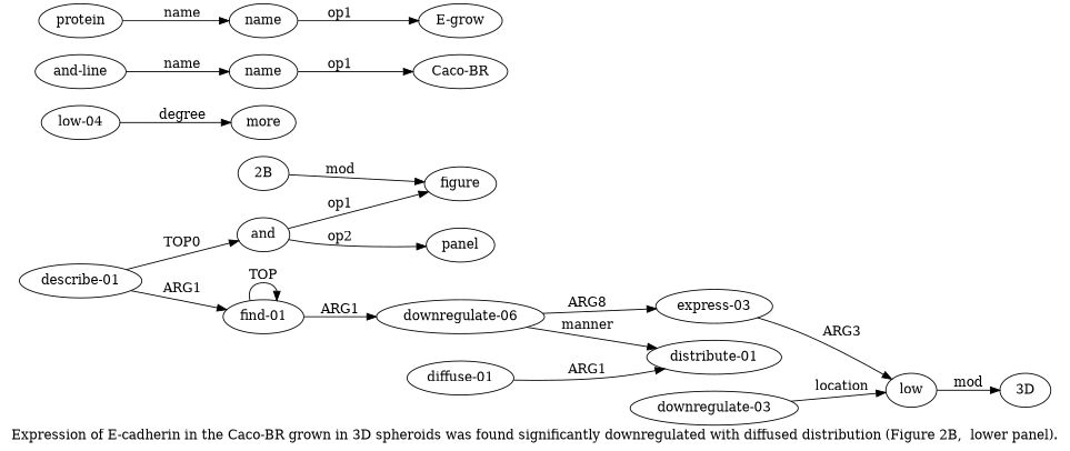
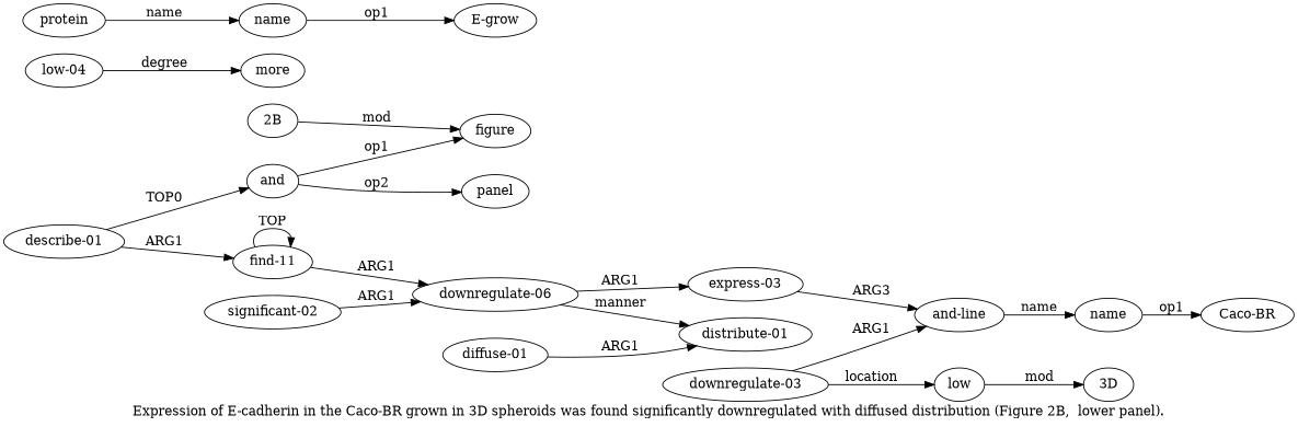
  digraph {
    label="Expression of E-cadherin in the Caco-BR grown in 3D spheroids was found significantly downregulated with diffused distribution (Figure 2B,  lower panel)."
    rankdir=LR
    node [color=black gold_ind=-1 gold_label=name test_ind=-1 test_label=name]
    edge [color=black gold_label=ARG1 test_label=ARG1]
    n1 [gold_label="2B" label="2B" test_label="2B"]
    n2 [gold_ind=15 gold_label=figure label=figure test_ind=15 test_label=figure]
    n3 [gold_ind=14 gold_label=and label=and test_ind=14 test_label=and]
    n4 [gold_ind=16 gold_label=panel label=panel test_ind=16 test_label=panel]
    n5 [gold_ind=17 gold_label="low-04" label="low-04" test_ind=17 test_label="low-04"]
    n6 [gold_ind=18 gold_label=more label=more test_ind=18 test_label=more]
    n7 [gold_ind=11 gold_label="diffuse-01" label="diffuse-01" test_ind=11 test_label="diffuse-01"]
    n8 [gold_ind=10 gold_label="distribute-01" label="distribute-01" test_ind=10 test_label="distribute-01"]
    n9 [gold_ind=13 gold_label="describe-01" label="describe-01" test_ind=13 test_label="describe-01"]
-   n10 [gold_ind=0 gold_label="find-01" label="find-01" test_ind=0 test_label="find-01"]
+   n10 [gold_ind=0 gold_label="find-01" label="find-11" test_ind=0 test_label="find-01"]
    n11 [gold_ind=1 gold_label="downregulate-01" label="downregulate-06" test_ind=1 test_label="downregulate-01"]
    n12 [gold_ind=2 gold_label="express-03" label="express-03" test_ind=2 test_label="express-03"]
+   n13 [gold_ind=12 gold_label="significant-02" label="significant-02" test_ind=12 test_label="significant-02"]
    n14 [gold_ind=5 gold_label="cell-line" label="and-line" test_ind=5 test_label="cell-line"]
    n15 [gold_label="Caco-BR" label="Caco-BR" test_label="Caco-BR"]
    n16 [gold_ind=3 gold_label=protein label=protein test_ind=3 test_label=protein]
    n17 [gold_ind=4 label=name test_ind=4]
    n18 [gold_ind=6 label=name test_ind=6]
    n19 [gold_label="E-cadherin" label="E-grow" test_label="E-cadherin"]
    n20 [gold_ind=7 gold_label="grow-03" label="downregulate-03" test_ind=7 test_label="grow-03"]
    n21 [gold_ind=8 gold_label=spheroid label=low test_ind=8 test_label=spheroid]
    n22 [gold_ind=9 gold_label="3D" label="3D" test_ind=9 test_label="3D"]
    n1 -> n2 [gold_label=mod label=mod test_label=mod]
    n3 -> n2 [gold_label=op1 label=op1 test_label=op1]
    n3 -> n4 [gold_label=op2 label=op2 test_label=op2]
    n5 -> n6 [gold_label=degree label=degree test_label=degree]
    n7 -> n8 [label=ARG1]
    n9 -> n3 [gold_label=ARG0 label=TOP0 test_label=ARG0]
    n9 -> n10 [label=ARG1]
    n10 -> n10 [gold_label=TOP label=TOP test_label=TOP]
    n10 -> n11 [label=ARG1]
    n11 -> n8 [gold_label=manner label=manner test_label=manner]
-   n11 -> n12 [label=ARG8]
-   n12 -> n21 [gold_label=ARG3 label=ARG3 test_label=ARG3]
+   n11 -> n12 [label=ARG1]
+   n12 -> n14 [gold_label=ARG3 label=ARG3 test_label=ARG3]
+   n13 -> n11 [label=ARG1]
    n14 -> n18 [gold_label=name label=name test_label=name]
    n16 -> n17 [gold_label=name label=name test_label=name]
    n17 -> n19 [gold_label=op1 label=op1 test_label=op1]
    n18 -> n15 [gold_label=op1 label=op1 test_label=op1]
+   n20 -> n14 [label=ARG1]
    n20 -> n21 [gold_label=location label=location test_label=location]
    n21 -> n22 [gold_label=mod label=mod test_label=mod]
  }
